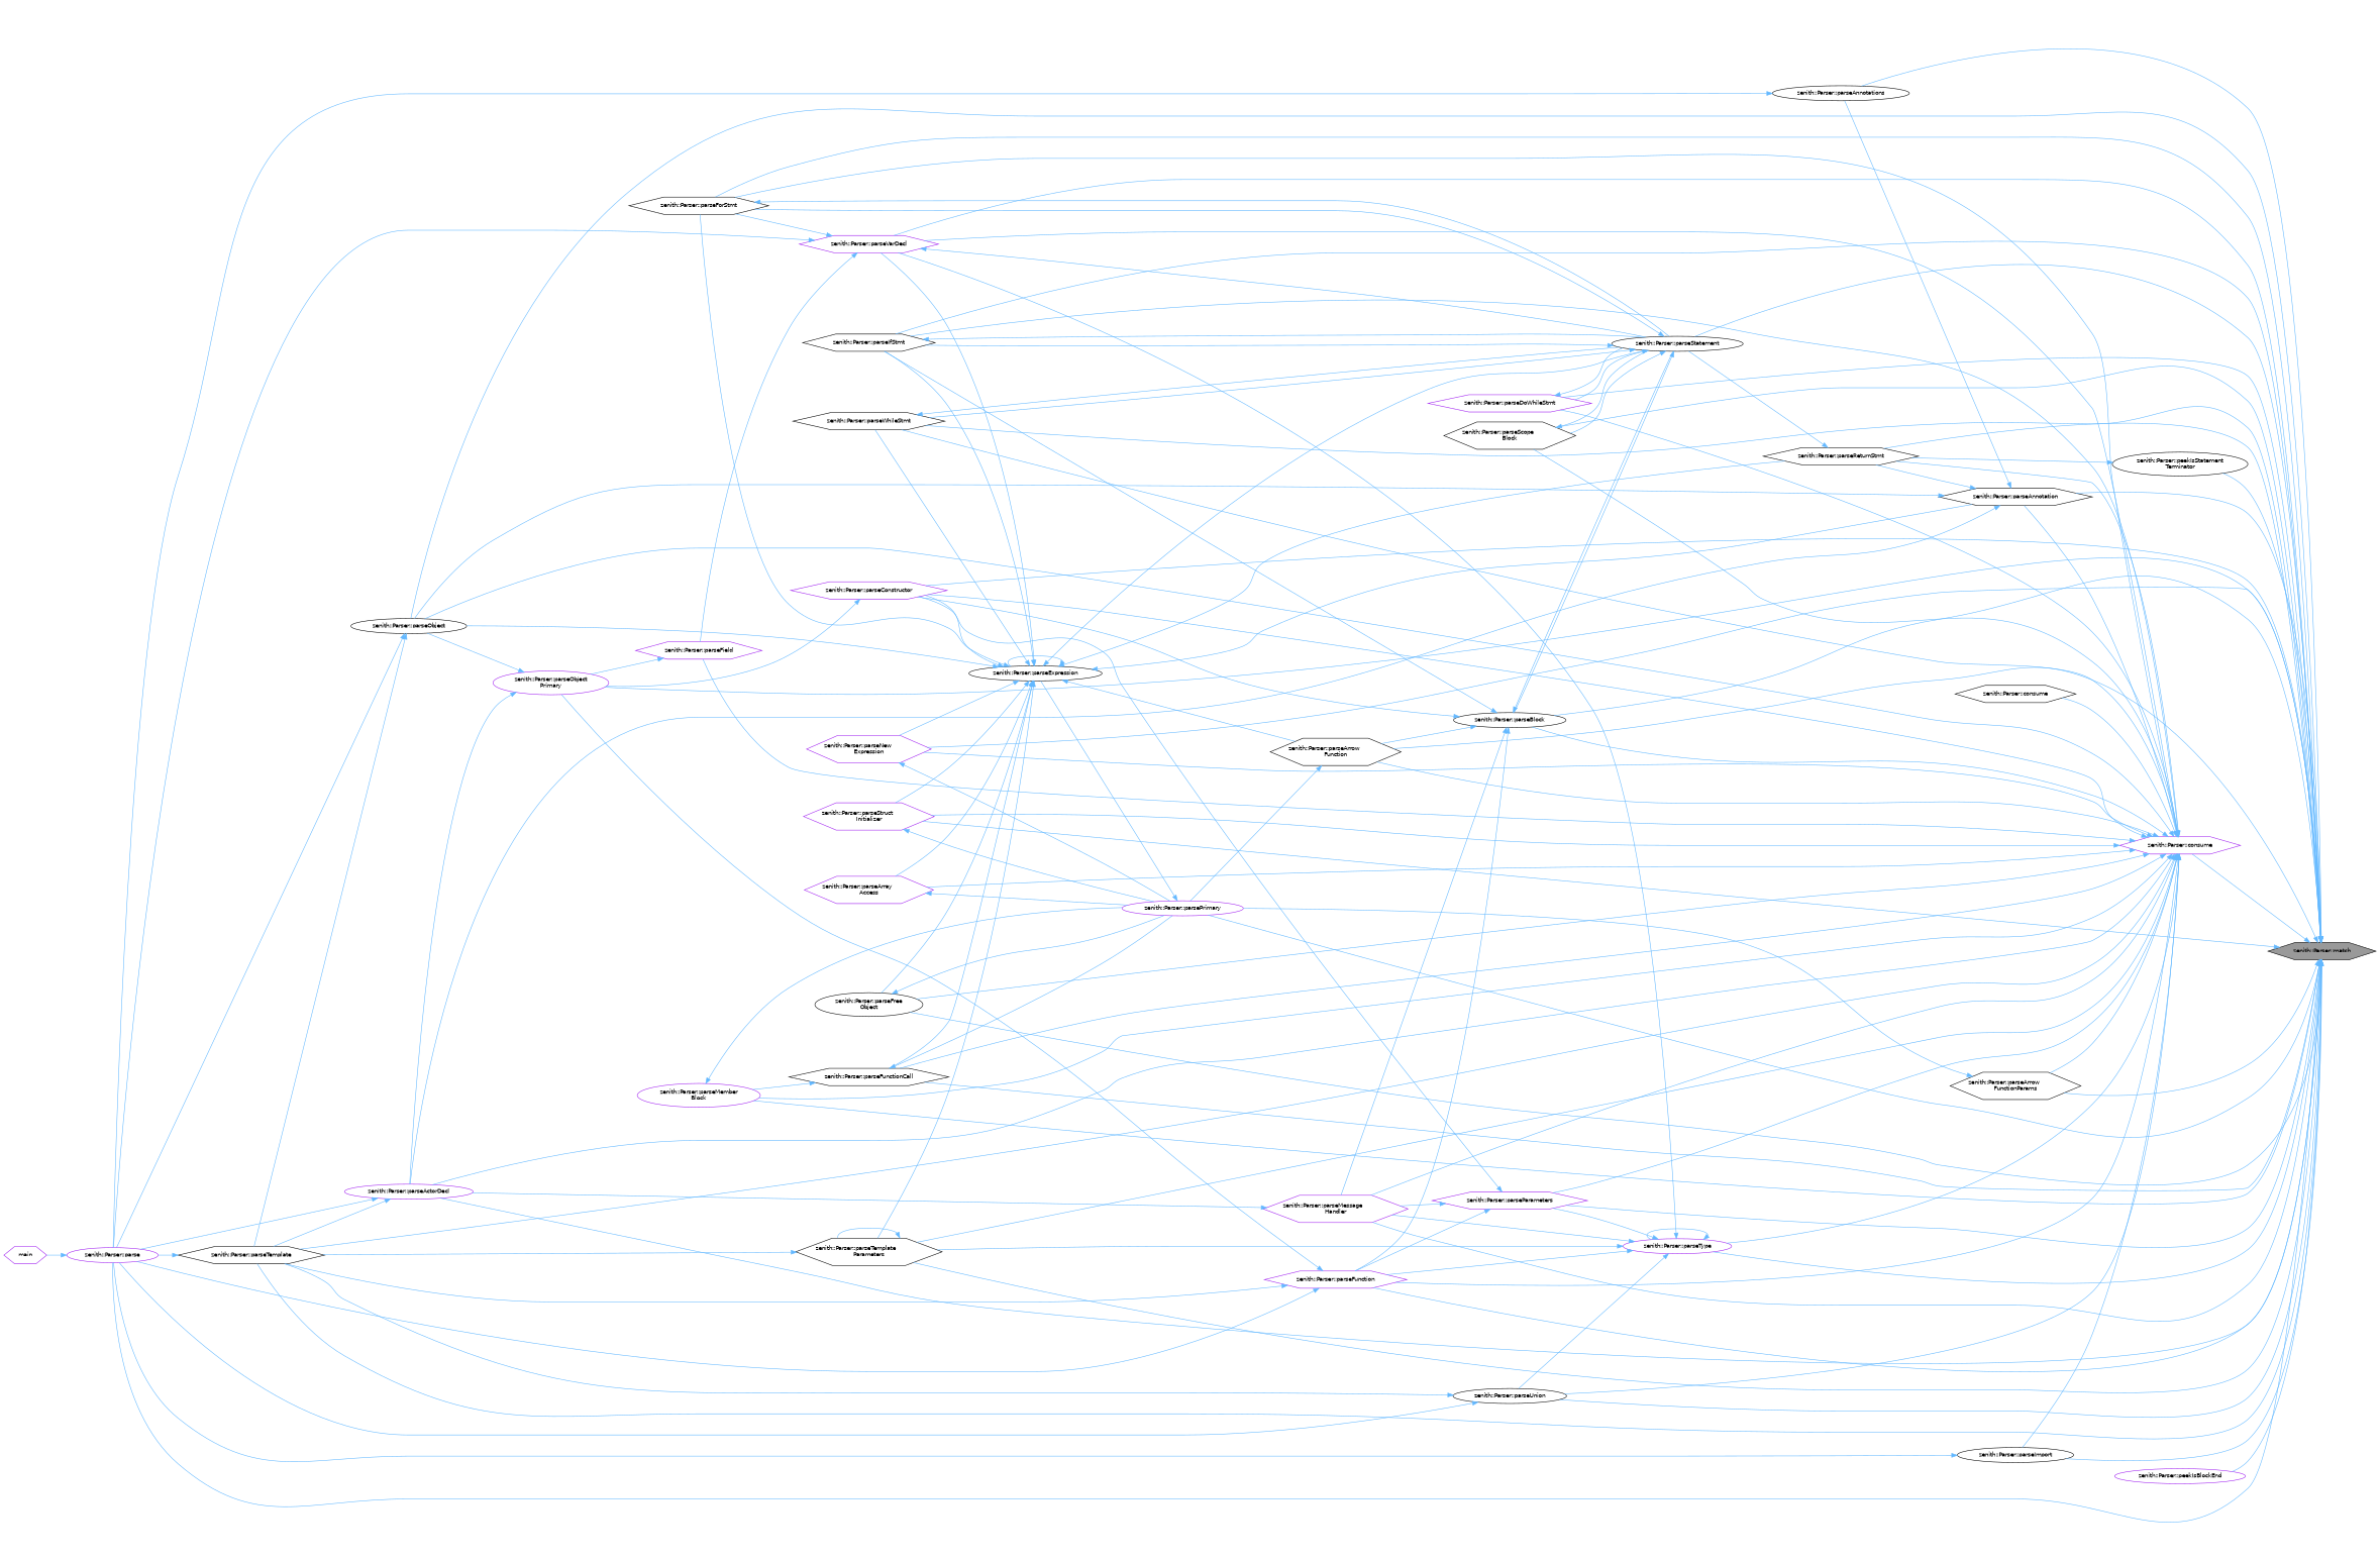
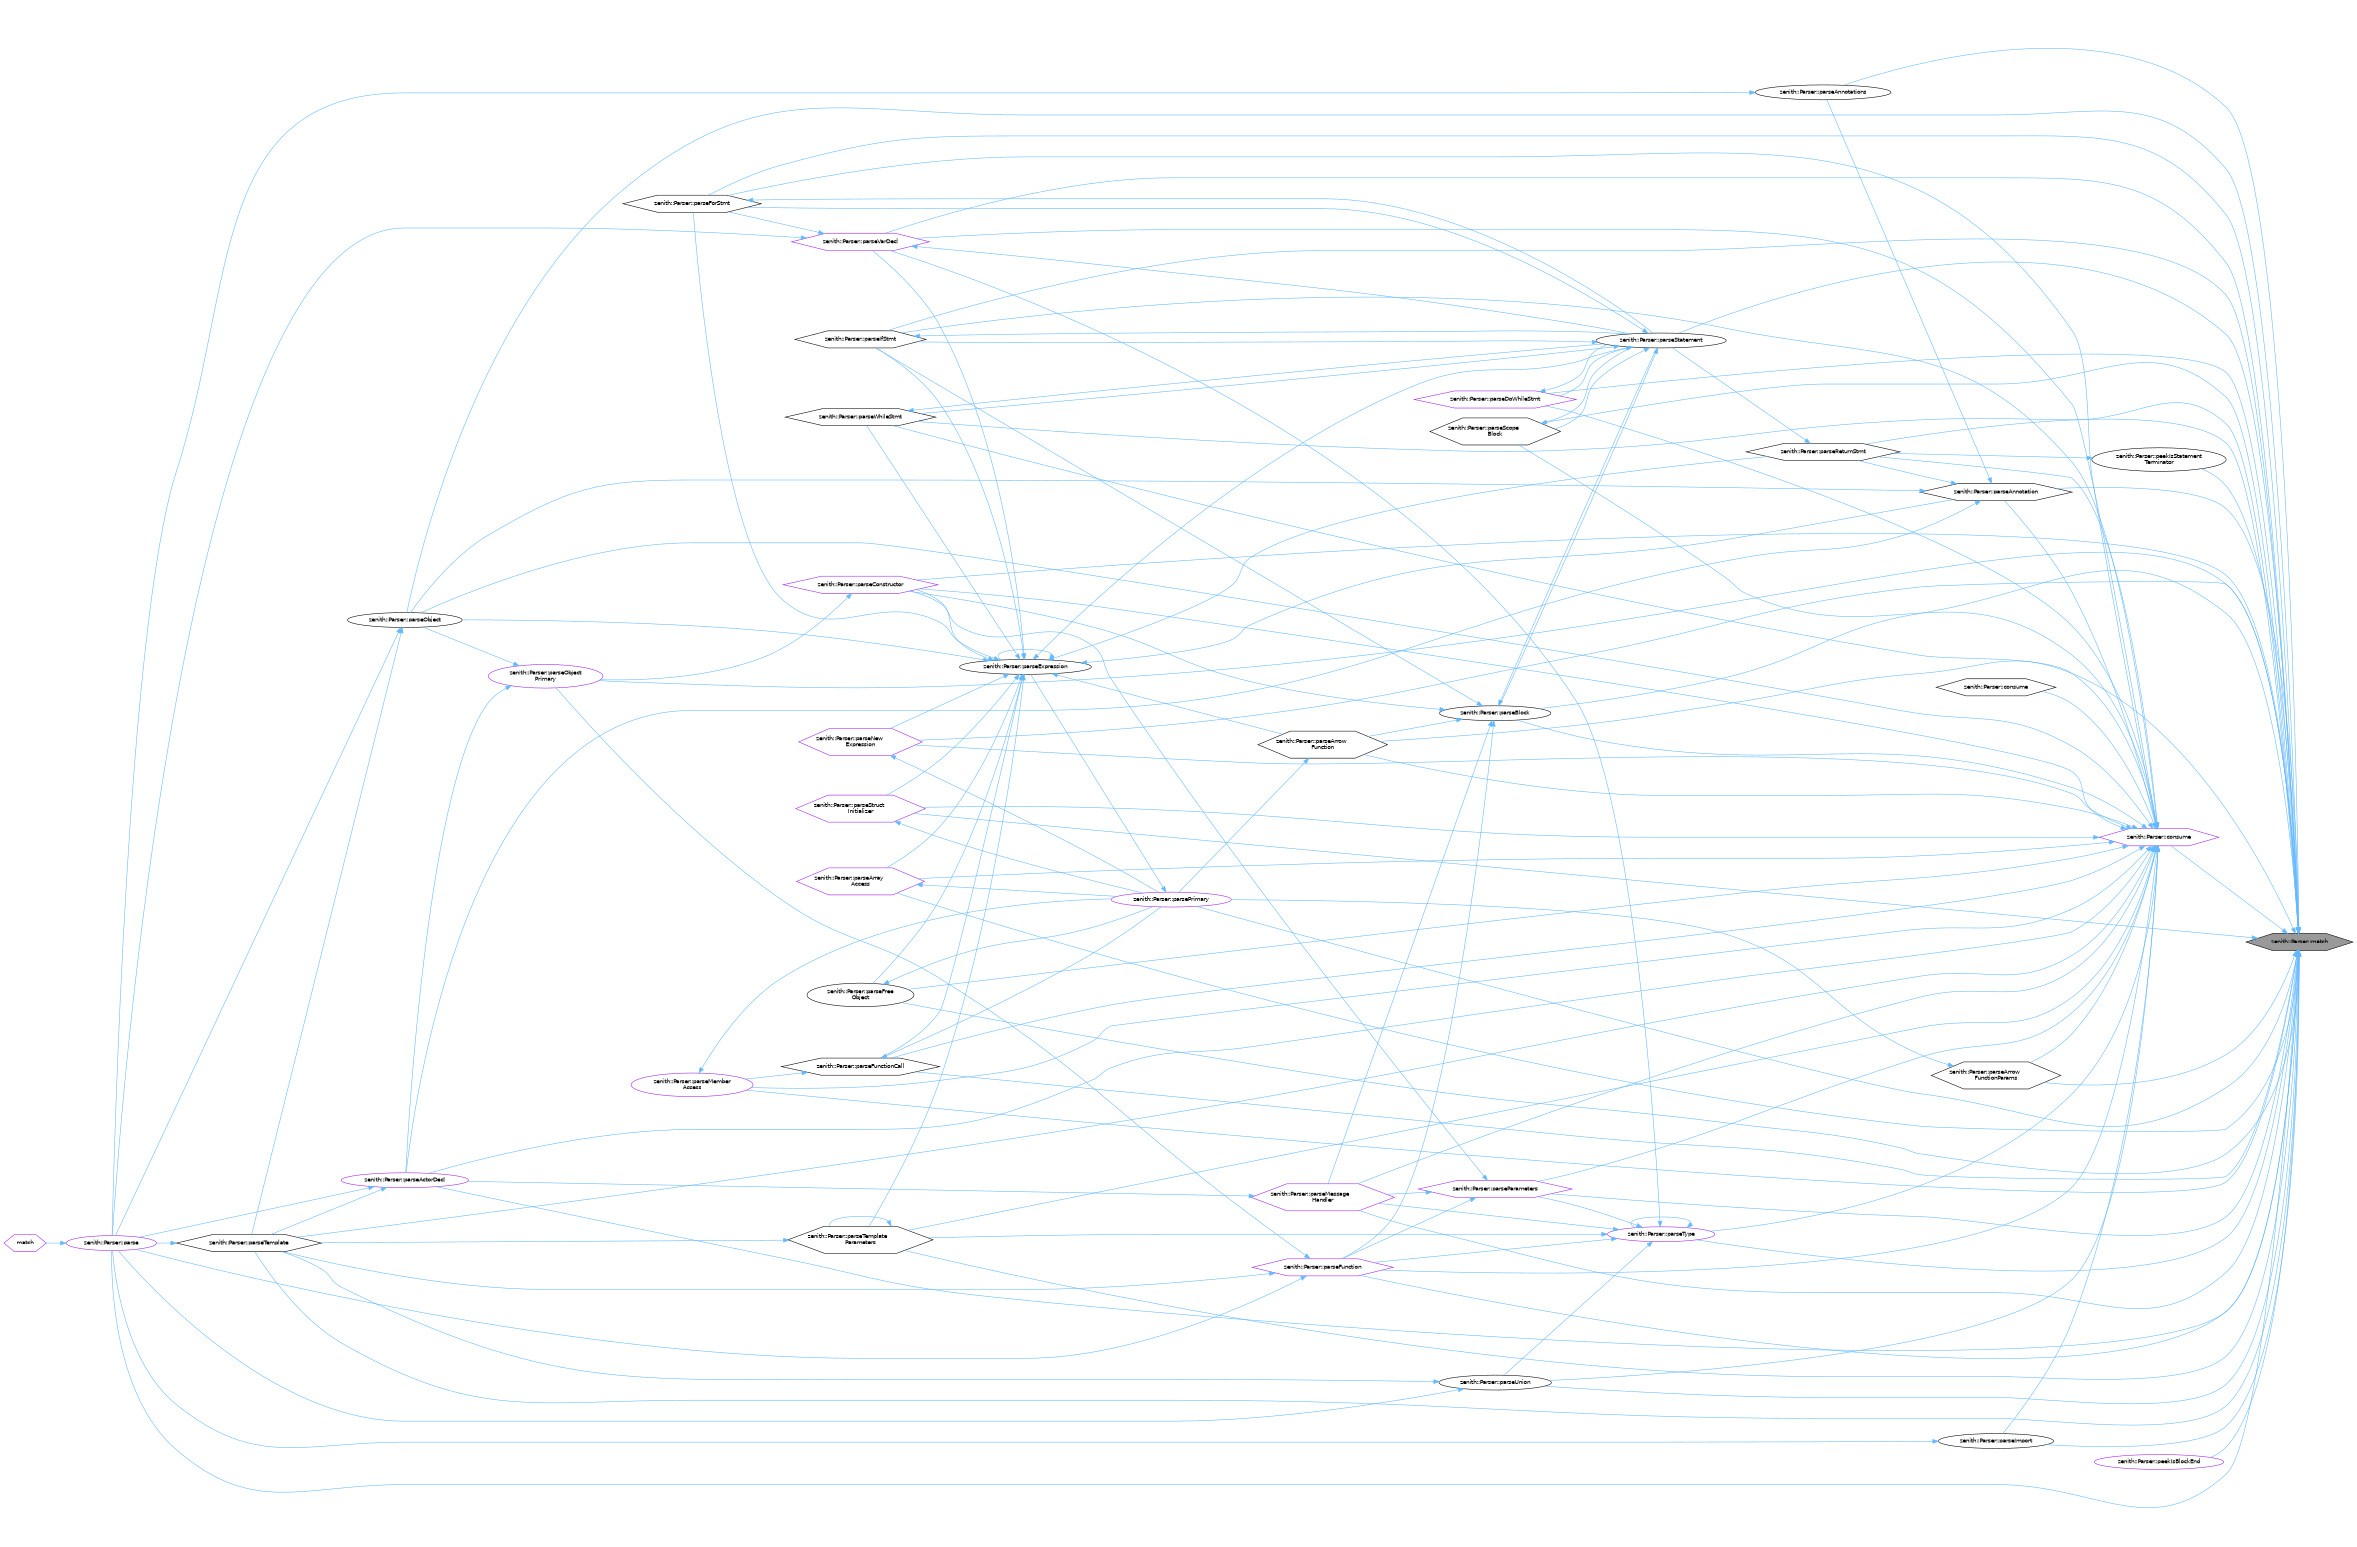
  digraph {
    rankdir=RL
    node [color=black fillcolor=white fontname=Helvetica fontsize=10 shape=hexagon style=filled]
    edge [color=steelblue1 dir=back fontname=Helvetica fontsize=10 labelfontname=Helvetica labelfontsize=10 style=solid]
    n1 [fillcolor=grey60 fontcolor=black height=0.2 label="zenith::Parser::match" width=0.4]
    n2 [color=purple height=0.2 label="zenith::Parser::consume" width=0.4]
    n3 [color=purple height=0.2 label="zenith::Parser::parseActorDecl" shape=ellipse width=0.4]
    n4 [color=purple height=0.2 label="zenith::Parser::parse" shape=ellipse width=0.4]
    n5 [height=0.2 label="zenith::Parser::parseTemplate" width=0.4]
    n6 [height=0.2 label="zenith::Parser::parseAnnotation" width=0.4]
    n7 [height=0.2 label="zenith::Parser::parseAnnotations" shape=ellipse width=0.4]
    n8 [height=0.2 label="zenith::Parser::parseObject" shape=ellipse width=0.4]
    n9 [height=0.2 label="zenith::Parser::parseReturnStmt" width=0.4]
    n10 [height=0.2 label="zenith::Parser::parseStatement" shape=ellipse width=0.4]
    n11 [height=0.2 label="zenith::Parser::parseBlock" shape=ellipse width=0.4]
    n12 [height=0.2 label="zenith::Parser::parseArrow\lFunction" width=0.4]
    n13 [color=purple height=0.2 label="zenith::Parser::parsePrimary" shape=ellipse width=0.4]
    n14 [color=purple height=0.2 label="zenith::Parser::parseArray\lAccess" width=0.4]
    n15 [color=purple height=0.2 label="zenith::Parser::parseConstructor" width=0.4]
    n16 [color=purple height=0.2 label="zenith::Parser::parseObject\lPrimary" shape=ellipse width=0.4]
    n17 [color=purple height=0.2 label="zenith::Parser::parseDoWhileStmt" width=0.4]
    n18 [height=0.2 label="zenith::Parser::parseForStmt" width=0.4]
    n19 [height=0.2 label="zenith::Parser::parseFree\lObject" shape=ellipse width=0.4]
    n20 [height=0.2 label="zenith::Parser::parseFunctionCall" width=0.4]
-   n21 [color=purple height=0.2 label="zenith::Parser::parseMember\lBlock" shape=ellipse width=0.4]
+   n21 [color=purple height=0.2 label="zenith::Parser::parseMember\lAccess" shape=ellipse width=0.4]
    n22 [height=0.2 label="zenith::Parser::parseIfStmt" width=0.4]
    n23 [color=purple height=0.2 label="zenith::Parser::parseNew\lExpression" width=0.4]
    n24 [color=purple height=0.2 label="zenith::Parser::parseStruct\lInitializer" width=0.4]
    n25 [height=0.2 label="zenith::Parser::parseTemplate\lParameters" width=0.4]
    n26 [color=purple height=0.2 label="zenith::Parser::parseVarDecl" width=0.4]
    n27 [height=0.2 label="zenith::Parser::parseWhileStmt" width=0.4]
    n28 [color=purple height=0.2 label="zenith::Parser::parseFunction" width=0.4]
    n29 [color=purple height=0.2 label="zenith::Parser::parseMessage\lHandler" width=0.4]
    n30 [height=0.2 label="zenith::Parser::parseScope\lBlock" width=0.4]
    n31 [height=0.2 label="zenith::Parser::parseArrow\lFunctionParams" width=0.4]
    n32 [height=0.2 label="zenith::Parser::parseImport" shape=ellipse width=0.4]
    n33 [color=purple height=0.2 label="zenith::Parser::parseParameters" width=0.4]
    n34 [color=purple height=0.2 label="zenith::Parser::parseType" shape=ellipse width=0.4]
    n35 [height=0.2 label="zenith::Parser::parseUnion" shape=ellipse width=0.4]
    n36 [color=purple height=0.2 label="zenith::Parser::peekIsBlockEnd" shape=ellipse width=0.4]
    n37 [height=0.2 label="zenith::Parser::peekIsStatement\lTerminator" shape=ellipse width=0.4]
    n38 [height=0.2 label="zenith::Parser::consume" width=0.4]
-   n39 [color=purple height=0.2 label="zenith::Parser::parseField" width=0.4]
-   n40 [color=purple height=0.2 label=main width=0.4]
+   n40 [color=purple height=0.2 label=match width=0.4]
    n41 [height=0.2 label="zenith::Parser::parseExpression" shape=ellipse width=0.4]
    n1 -> n2
    n1 -> n3
    n1 -> n4
    n1 -> n5
    n1 -> n6
    n1 -> n7
    n1 -> n8
    n1 -> n9
    n1 -> n10
    n1 -> n11
    n1 -> n12
    n1 -> n13
+   n1 -> n14
    n1 -> n15
    n1 -> n16
    n1 -> n17
    n1 -> n18
    n1 -> n19
    n1 -> n20
    n1 -> n21
    n1 -> n22
    n1 -> n23
    n1 -> n24
    n1 -> n25
    n1 -> n26
    n1 -> n27
    n1 -> n28
    n1 -> n29
    n1 -> n30
    n1 -> n31
    n1 -> n32
    n1 -> n33
    n1 -> n34
    n1 -> n35
    n1 -> n36
    n1 -> n37
    n2 -> n3
    n2 -> n5
    n2 -> n6
    n2 -> n8
    n2 -> n9
    n2 -> n11
    n2 -> n12
    n2 -> n14
    n2 -> n15
    n2 -> n17
    n2 -> n18
    n2 -> n19
    n2 -> n20
    n2 -> n21
    n2 -> n22
    n2 -> n23
    n2 -> n24
    n2 -> n25
    n2 -> n26
    n2 -> n27
    n2 -> n28
    n2 -> n29
    n2 -> n30
    n2 -> n31
    n2 -> n32
    n2 -> n33
    n2 -> n34
    n2 -> n35
    n2 -> n38
-   n2 -> n39
    n3 -> n4
    n3 -> n5
    n4 -> n40
    n5 -> n4
    n6 -> n3
    n6 -> n7
    n6 -> n8
    n6 -> n9
    n7 -> n4
    n8 -> n4
    n8 -> n5
    n9 -> n10
    n10 -> n11
    n10 -> n17
    n10 -> n18
    n10 -> n22
    n10 -> n27
    n10 -> n30
    n11 -> n10
    n11 -> n12
    n11 -> n15
    n11 -> n22
    n11 -> n28
    n11 -> n29
    n12 -> n13
    n13 -> n41
    n14 -> n13
    n15 -> n16
    n16 -> n3
    n16 -> n8
    n17 -> n10
    n18 -> n10
    n19 -> n13
    n20 -> n13
    n20 -> n21
    n21 -> n13
    n22 -> n10
    n23 -> n13
    n24 -> n13
    n25 -> n5
    n25 -> n25
    n26 -> n4
    n26 -> n10
    n26 -> n18
-   n26 -> n39
    n27 -> n10
    n28 -> n4
    n28 -> n5
    n28 -> n16
    n29 -> n3
    n30 -> n10
    n31 -> n13
    n32 -> n4
    n33 -> n15
    n33 -> n28
    n33 -> n29
    n34 -> n25
    n34 -> n26
    n34 -> n28
    n34 -> n29
    n34 -> n33
    n34 -> n34
    n34 -> n35
    n35 -> n4
    n35 -> n5
    n37 -> n9
-   n39 -> n16
    n41 -> n6
    n41 -> n8
    n41 -> n9
    n41 -> n10
    n41 -> n12
    n41 -> n14
    n41 -> n15
    n41 -> n18
    n41 -> n19
    n41 -> n20
    n41 -> n22
    n41 -> n23
    n41 -> n24
    n41 -> n25
    n41 -> n26
    n41 -> n27
    n41 -> n41
  }
